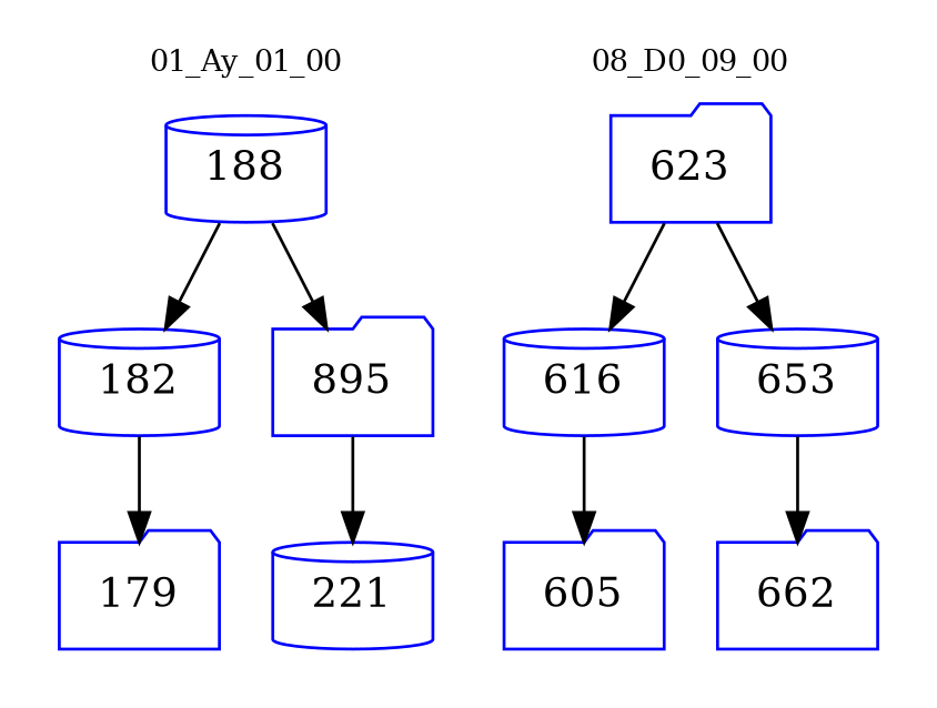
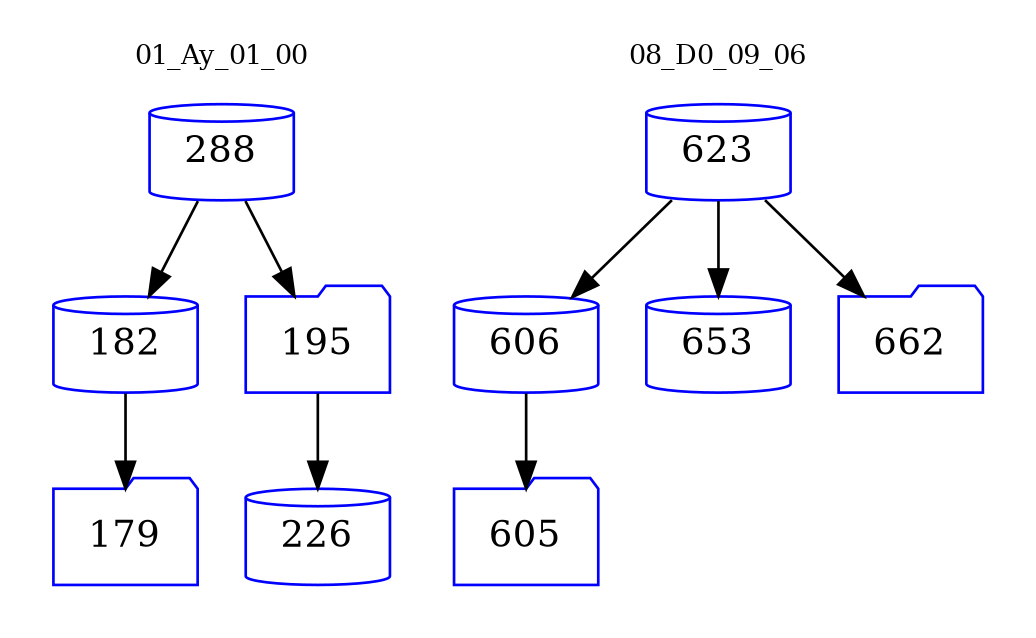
  digraph {
    node [color=blue shape=cylinder]
    edge [color=black]
-   n1 [label=188]
+   n1 [label=288]
    n2 [label=182]
-   n3 [label=895 shape=folder]
+   n3 [label=195 shape=folder]
    n4 [label=179 shape=folder]
-   n5 [label=221]
-   n6 [label=623 shape=folder]
-   n7 [label=616]
+   n5 [label=226]
+   n6 [label=623]
+   n7 [label=606]
    n8 [label=653]
    n9 [label=605 shape=folder]
    n10 [label=662 shape=folder]
    subgraph cluster_1 {
      color=white
      fontsize=10
      label="01_Ay_01_00"
      n1
      n2
      n3
      n4
      n5
    }
    subgraph cluster_2 {
      color=white
      fontsize=10
-     label="08_D0_09_00"
+     label="08_D0_09_06"
      n6
      n7
      n8
      n9
      n10
    }
    n1 -> n2
    n1 -> n3
    n2 -> n4
    n3 -> n5
    n6 -> n7
    n6 -> n8
    n7 -> n9
-   n8 -> n10
+   n6 -> n10
  }
